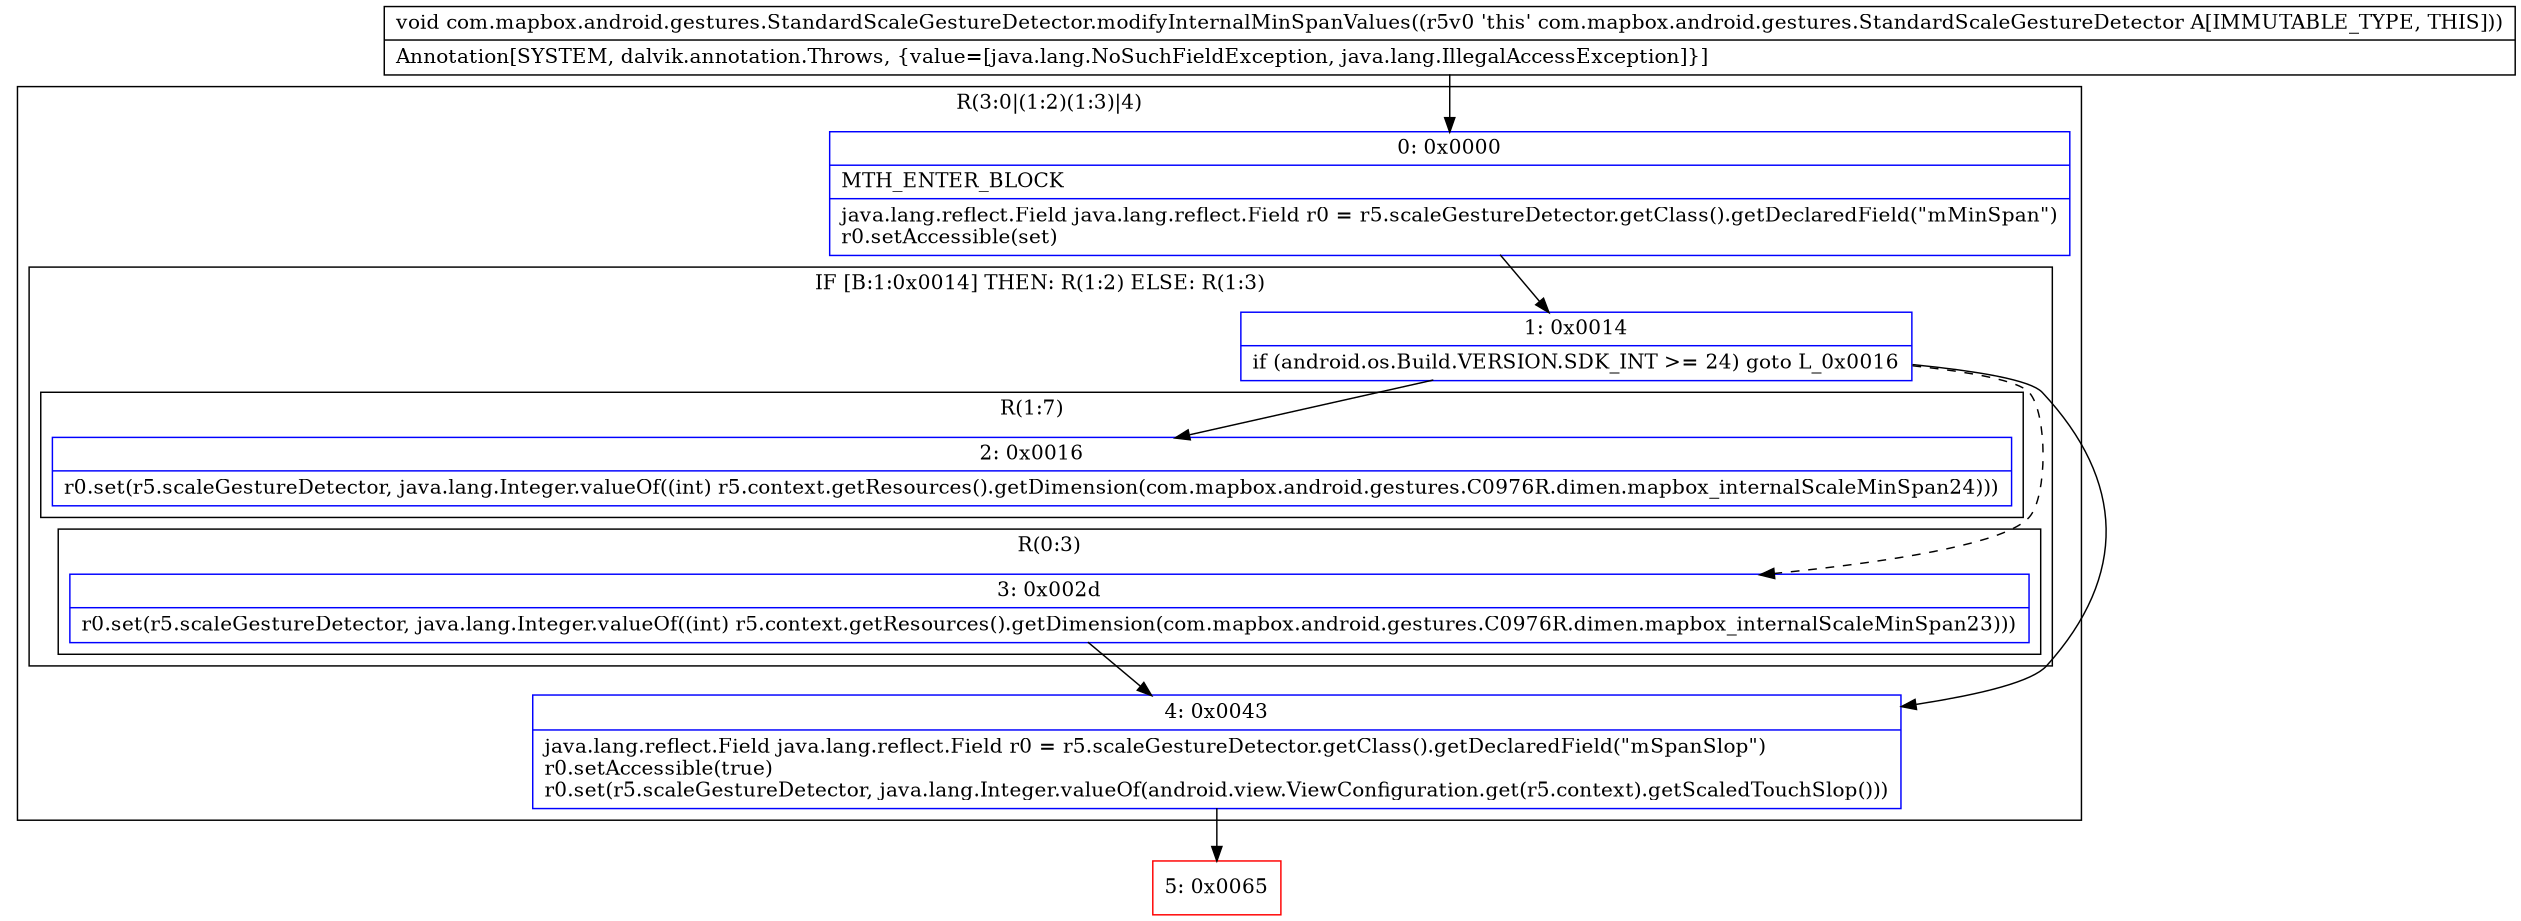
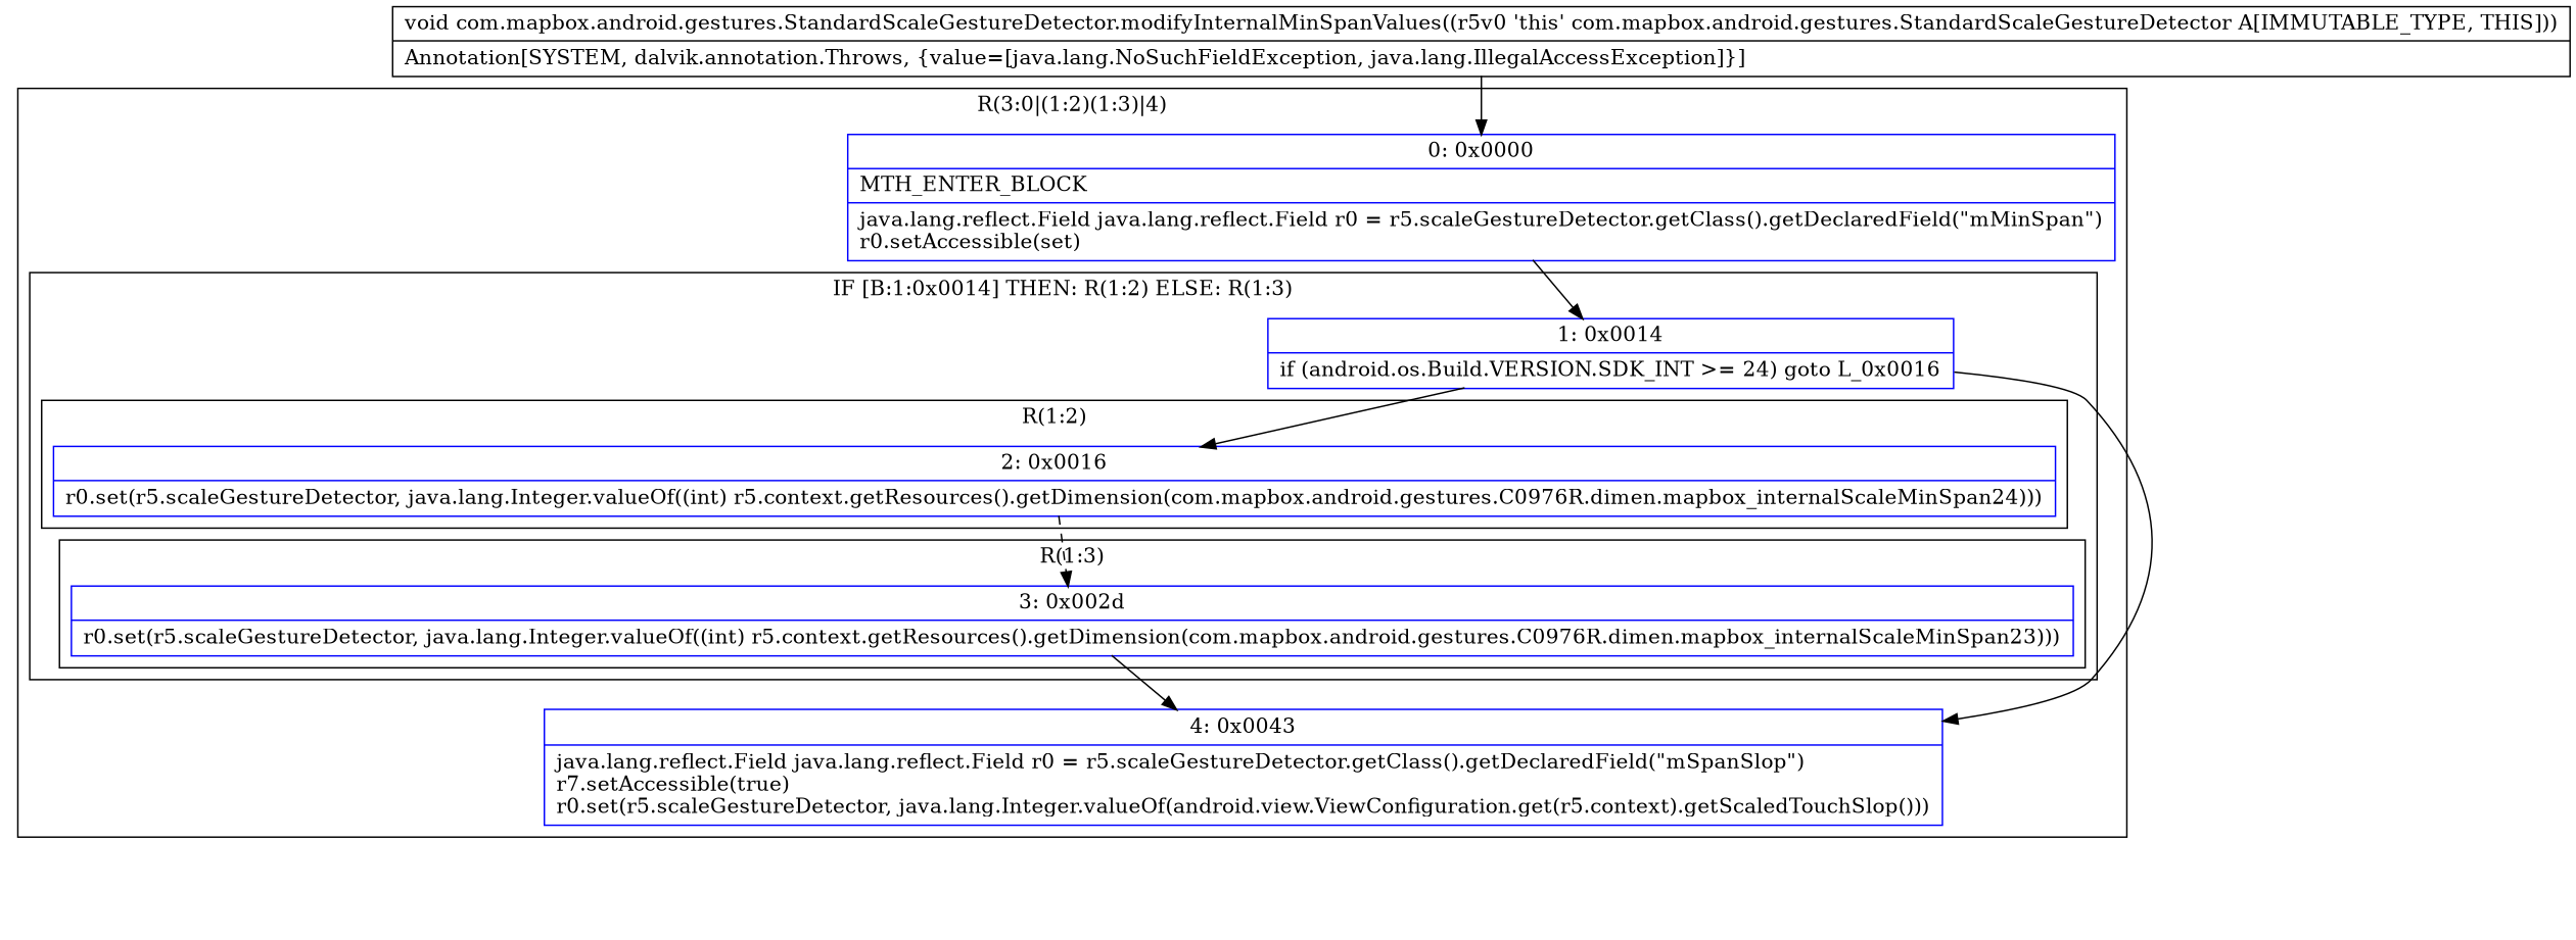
  digraph {
    node [color=blue shape=record]
    n1 [label="{2\:\ 0x0016|r0.set(r5.scaleGestureDetector, java.lang.Integer.valueOf((int) r5.context.getResources().getDimension(com.mapbox.android.gestures.C0976R.dimen.mapbox_internalScaleMinSpan24)))\l}"]
    n2 [label="{3\:\ 0x002d|r0.set(r5.scaleGestureDetector, java.lang.Integer.valueOf((int) r5.context.getResources().getDimension(com.mapbox.android.gestures.C0976R.dimen.mapbox_internalScaleMinSpan23)))\l}"]
    n3 [label="{1\:\ 0x0014|if (android.os.Build.VERSION.SDK_INT \>= 24) goto L_0x0016\l}"]
    n4 [label="{0\:\ 0x0000|MTH_ENTER_BLOCK\l|java.lang.reflect.Field java.lang.reflect.Field r0 = r5.scaleGestureDetector.getClass().getDeclaredField(\"mMinSpan\")\lr0.setAccessible(set)\l}"]
-   n5 [label="{4\:\ 0x0043|java.lang.reflect.Field java.lang.reflect.Field r0 = r5.scaleGestureDetector.getClass().getDeclaredField(\"mSpanSlop\")\lr0.setAccessible(true)\lr0.set(r5.scaleGestureDetector, java.lang.Integer.valueOf(android.view.ViewConfiguration.get(r5.context).getScaledTouchSlop()))\l}"]
-   n6 [color=red label="{5\:\ 0x0065}"]
+   n5 [label="{4\:\ 0x0043|java.lang.reflect.Field java.lang.reflect.Field r0 = r5.scaleGestureDetector.getClass().getDeclaredField(\"mSpanSlop\")\lr7.setAccessible(true)\lr0.set(r5.scaleGestureDetector, java.lang.Integer.valueOf(android.view.ViewConfiguration.get(r5.context).getScaledTouchSlop()))\l}"]
    n7 [label="{void com.mapbox.android.gestures.StandardScaleGestureDetector.modifyInternalMinSpanValues((r5v0 'this' com.mapbox.android.gestures.StandardScaleGestureDetector A[IMMUTABLE_TYPE, THIS]))  | Annotation[SYSTEM, dalvik.annotation.Throws, \{value=[java.lang.NoSuchFieldException, java.lang.IllegalAccessException]\}]\l}" color=""]
    subgraph cluster_1 {
      label="R(3:0|(1:2)(1:3)|4)"
      n4
      n5
      subgraph cluster_2 {
        label="IF [B:1:0x0014] THEN: R(1:2) ELSE: R(1:3)"
        n3
        subgraph cluster_3 {
-         label="R(1:7)"
+         label="R(1:2)"
          n1
        }
        subgraph cluster_4 {
-         label="R(0:3)"
+         label="R(1:3)"
          n2
        }
      }
    }
    n2 -> n5
    n3 -> n1
-   n3 -> n2 [style=dashed]
+   n1 -> n2 [style=dashed]
    n3 -> n5
    n4 -> n3
-   n5 -> n6
    n7 -> n4
  }
